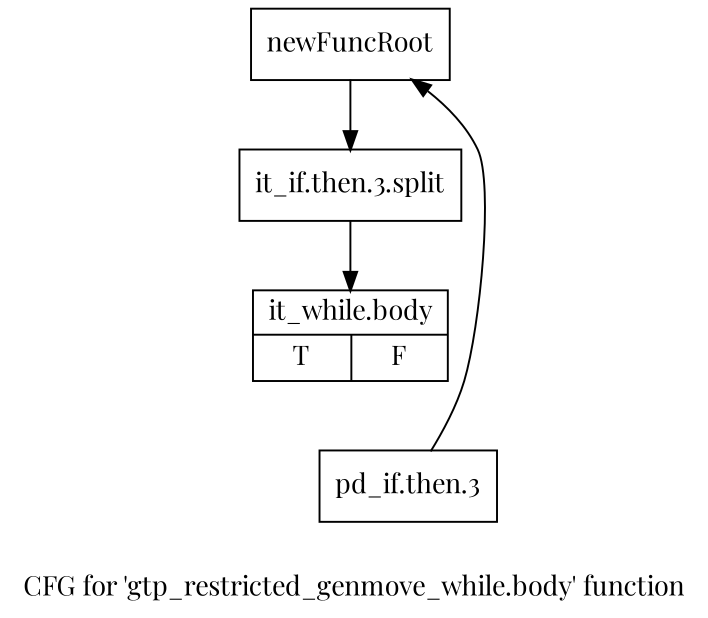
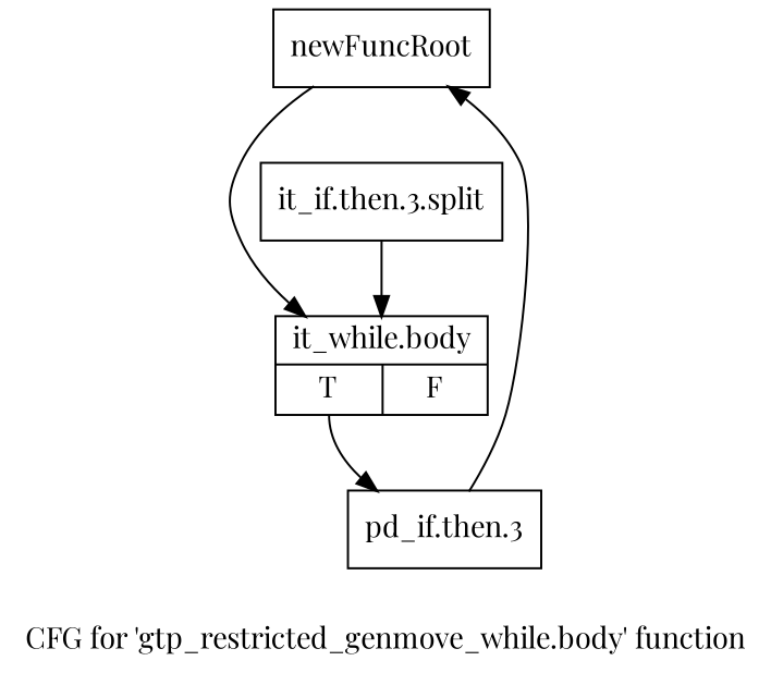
  digraph {
    fontname="Playfair Display"
    label="CFG for 'gtp_restricted_genmove_while.body' function"
    node [fontname="Playfair Display" shape=record]
    edge [fontname="Playfair Display"]
    n1 [label="{newFuncRoot}"]
    n2 [label="{it_while.body|{<s0>T|<s1>F}}"]
    n3 [label="{pd_if.then.3}"]
    n4 [label="{it_if.then.3.split}"]
-   n1 -> n4
+   n1 -> n2
+   n2 -> n3 [tailport=s0]
    n3 -> n1
    n4 -> n2
  }
